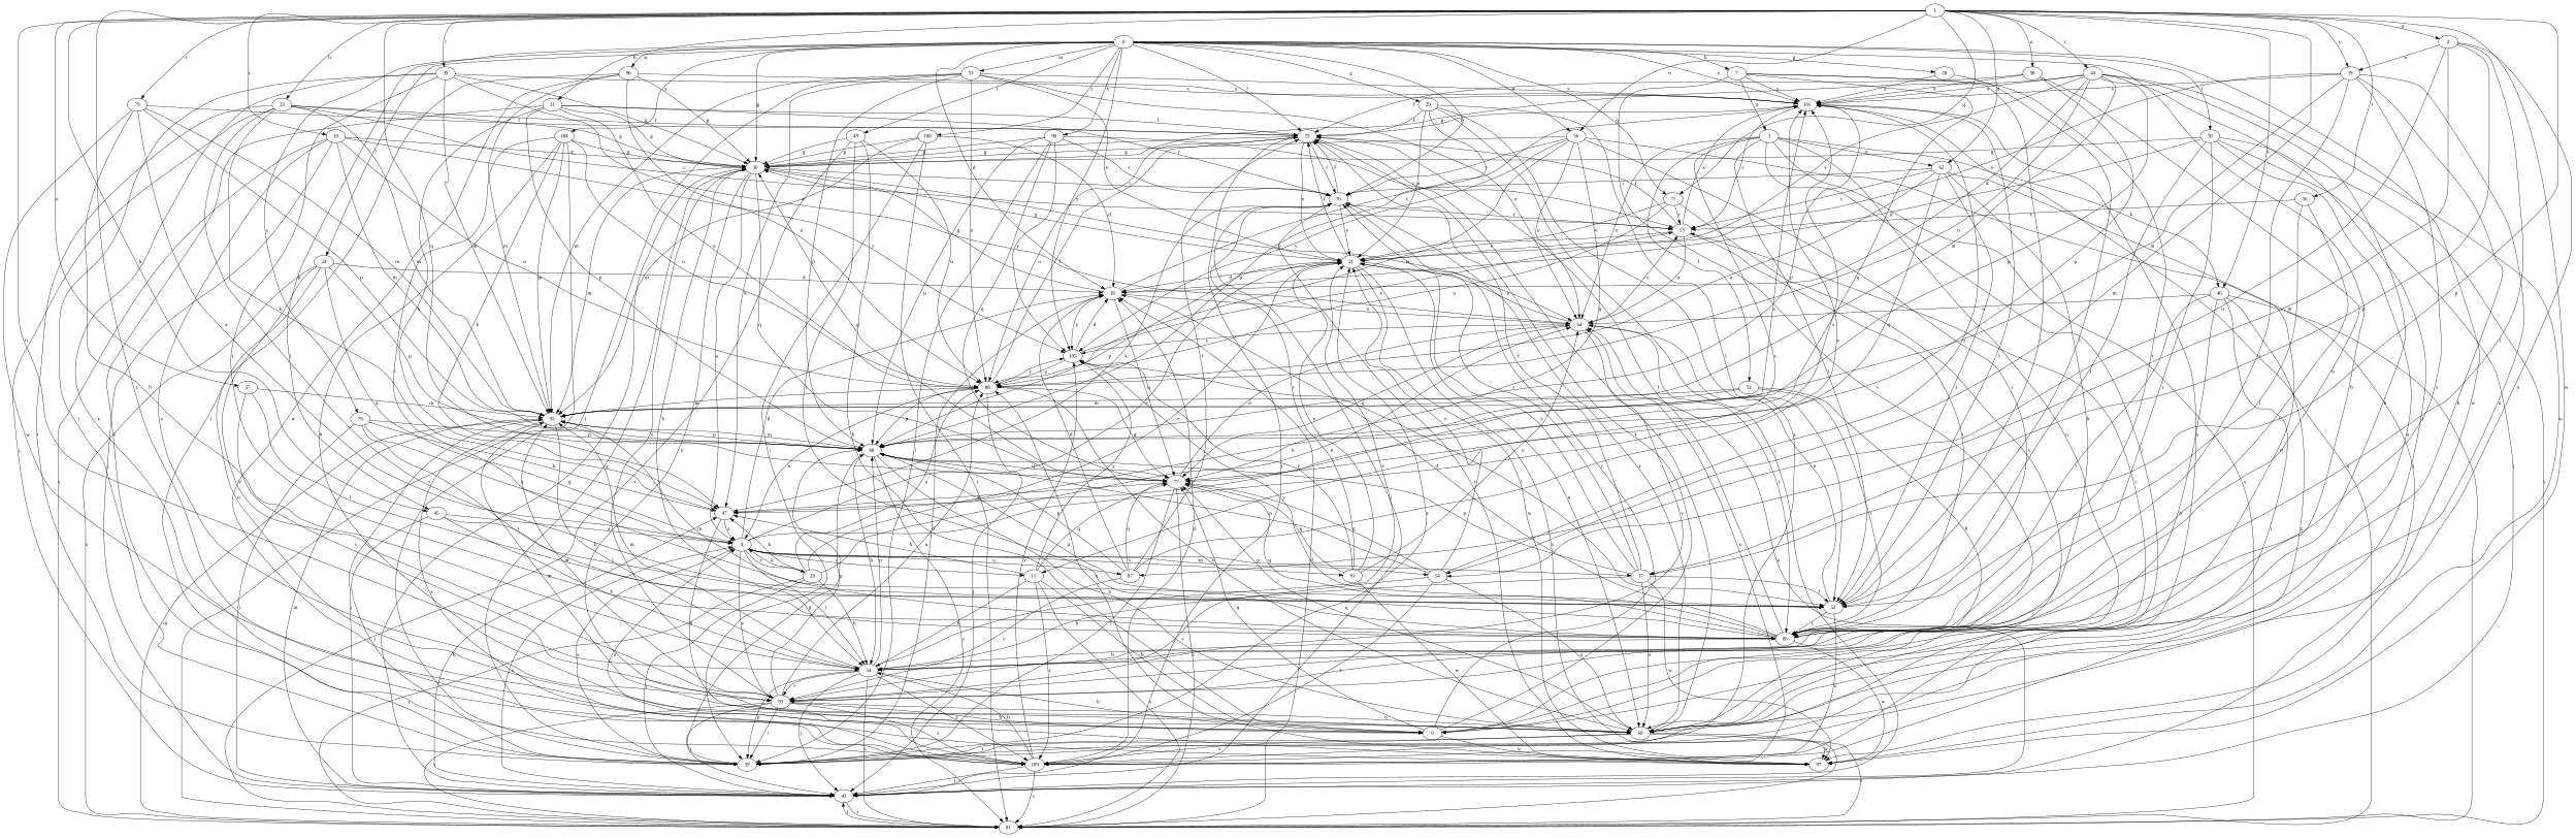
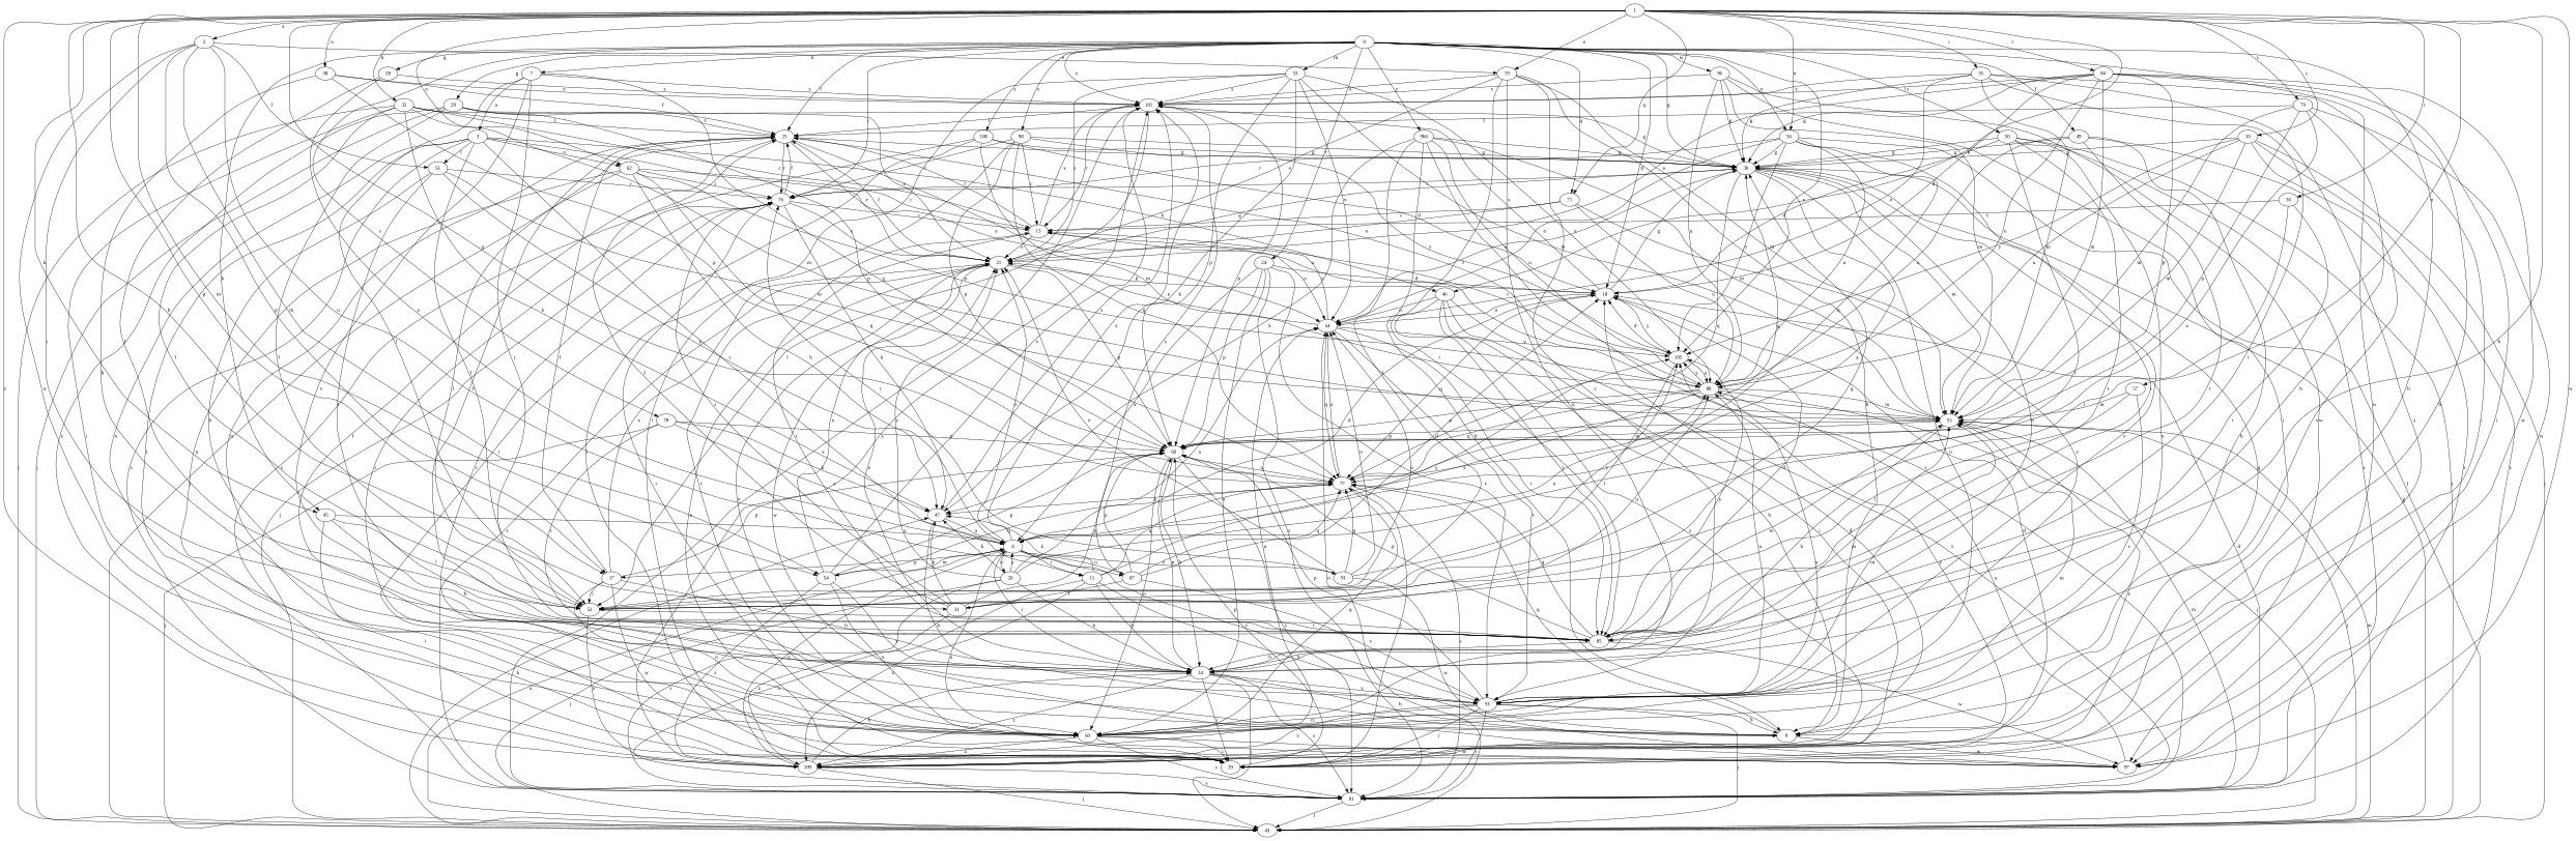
  strict digraph {
    fontname="Liberation Serif"
    node [fontname="Liberation Serif"]
    edge [fontname="Liberation Serif"]
    0
    7
    9
    18
    24
    25
    28
    29
    30
    45
    49
    50
    53
    56
    71
    76
    78
    96
    97
    98
    101
-   104
+   104 [label=904]
    105
    108
    72
    85
    3
    52
    93
    64
    60
    81
    4
    68
    21
    43
    88
    109
    34
    55
    39
    47
    13
    1
    2
    10
    19
    31
    33
    35
    36
    46
    54
    57
    58
    62
    n57 [label=17]
    79
-   84 [label=44]
+   84
    51
    87
    11
    20
    91
    0 -> 7 [label=b]
    0 -> 9 [label=b]
    0 -> 18 [label=d]
    0 -> 24 [label=f]
    0 -> 25 [label=f]
    0 -> 28 [label=g]
    0 -> 29 [label=g]
    0 -> 30 [label=g]
    0 -> 45 [label=k]
    0 -> 49 [label=l]
    0 -> 50 [label=l]
    0 -> 53 [label=m]
    0 -> 56 [label=n]
    0 -> 71 [label=q]
    0 -> 76 [label=r]
    0 -> 78 [label=s]
    0 -> 96 [label=w]
    0 -> 97 [label=w]
    0 -> 98 [label=x]
    0 -> 101 [label=x]
    0 -> 104 [label=y]
    0 -> 105 [label=y]
    0 -> 108 [label=z]
    7 -> 101 [label=x]
    7 -> 72 [label=q]
    7 -> 85 [label=t]
    7 -> 3 [label=a]
    7 -> 52 [label=l]
    7 -> 93 [label=v]
    9 -> 25 [label=f]
    9 -> 76 [label=r]
    9 -> 97 [label=w]
    9 -> 72 [label=q]
    18 -> 30 [label=g]
    18 -> 101 [label=x]
    18 -> 105 [label=y]
    18 -> 72 [label=q]
    18 -> 64 [label=o]
    24 -> 18 [label=d]
    24 -> 93 [label=v]
    24 -> 60 [label=n]
    24 -> 81 [label=s]
    24 -> 4 [label=a]
    24 -> 68 [label=p]
    25 -> 30 [label=g]
    25 -> 76 [label=r]
    25 -> 60 [label=n]
    25 -> 21 [label=e]
    25 -> 43 [label=j]
    25 -> 88 [label=u]
    28 -> 101 [label=x]
    28 -> 52 [label=l]
+   28 -> 4 [label=a]
    29 -> 25 [label=f]
    29 -> 52 [label=l]
    29 -> 68 [label=p]
    29 -> 21 [label=e]
    29 -> 43 [label=j]
    29 -> 109 [label=z]
    30 -> 76 [label=r]
    30 -> 72 [label=q]
    30 -> 93 [label=v]
    30 -> 64 [label=o]
    30 -> 60 [label=n]
    30 -> 4 [label=a]
    30 -> 34 [label=h]
    30 -> 55 [label=m]
    45 -> 52 [label=l]
    45 -> 4 [label=a]
    45 -> 34 [label=h]
    45 -> 39 [label=i]
    49 -> 9 [label=b]
    49 -> 30 [label=g]
    49 -> 85 [label=t]
    49 -> 81 [label=s]
    49 -> 88 [label=u]
    50 -> 18 [label=d]
    50 -> 30 [label=g]
    50 -> 85 [label=t]
    50 -> 52 [label=l]
    50 -> 60 [label=n]
    50 -> 81 [label=s]
    50 -> 43 [label=j]
    53 -> 101 [label=x]
    53 -> 64 [label=o]
    53 -> 68 [label=p]
    53 -> 21 [label=e]
    53 -> 88 [label=u]
    53 -> 55 [label=m]
    53 -> 39 [label=i]
    53 -> 47 [label=k]
    56 -> 30 [label=g]
    56 -> 76 [label=r]
    56 -> 105 [label=y]
    56 -> 72 [label=q]
    56 -> 85 [label=t]
    56 -> 64 [label=o]
    56 -> 43 [label=j]
    56 -> 88 [label=u]
    71 -> 93 [label=v]
    71 -> 21 [label=e]
    71 -> 88 [label=u]
    71 -> 13 [label=c]
    76 -> 25 [label=f]
    76 -> 21 [label=e]
    76 -> 43 [label=j]
    76 -> 47 [label=k]
    76 -> 13 [label=c]
    78 -> 85 [label=t]
    78 -> 4 [label=a]
    78 -> 68 [label=p]
    78 -> 43 [label=j]
    78 -> 47 [label=k]
    96 -> 30 [label=g]
    96 -> 97 [label=w]
    96 -> 101 [label=x]
    96 -> 88 [label=u]
    96 -> 55 [label=m]
    96 -> 39 [label=i]
    97 -> 76 [label=r]
    97 -> 88 [label=u]
    98 -> 30 [label=g]
    98 -> 76 [label=r]
    98 -> 105 [label=y]
    98 -> 72 [label=q]
    98 -> 68 [label=p]
    98 -> 39 [label=i]
    98 -> 13 [label=c]
    101 -> 25 [label=f]
    101 -> 52 [label=l]
    101 -> 68 [label=p]
    101 -> 13 [label=c]
    104 -> 9 [label=b]
    104 -> 30 [label=g]
    104 -> 52 [label=l]
    104 -> 81 [label=s]
    104 -> 88 [label=u]
    104 -> 55 [label=m]
    104 -> 47 [label=k]
    105 -> 18 [label=d]
    105 -> 52 [label=l]
    105 -> 88 [label=u]
    105 -> 13 [label=c]
    108 -> 18 [label=d]
    108 -> 30 [label=g]
    108 -> 81 [label=s]
    108 -> 55 [label=m]
    108 -> 39 [label=i]
    72 -> 30 [label=g]
    72 -> 64 [label=o]
    72 -> 81 [label=s]
    72 -> 39 [label=i]
    72 -> 47 [label=k]
    85 -> 18 [label=d]
    85 -> 25 [label=f]
    85 -> 97 [label=w]
    85 -> 105 [label=y]
    85 -> 72 [label=q]
    85 -> 68 [label=p]
    85 -> 34 [label=h]
    85 -> 55 [label=m]
    3 -> 52 [label=l]
    3 -> 64 [label=o]
    3 -> 60 [label=n]
    3 -> 81 [label=s]
    3 -> 39 [label=i]
    3 -> 46 [label=k]
    3 -> 62 [label=o]
    3 -> 51 [label=l]
    3 -> 11 [label=c]
    52 -> 85 [label=t]
    52 -> 64 [label=o]
    52 -> 109 [label=z]
    93 -> 9 [label=b]
    93 -> 60 [label=n]
    93 -> 81 [label=s]
    93 -> 68 [label=p]
    93 -> 43 [label=j]
    93 -> 88 [label=u]
    93 -> 109 [label=z]
    93 -> 55 [label=m]
    93 -> 39 [label=i]
    64 -> 105 [label=y]
    64 -> 72 [label=q]
    64 -> 85 [label=t]
    64 -> 93 [label=v]
    64 -> 21 [label=e]
    64 -> 13 [label=c]
    60 -> 76 [label=r]
    60 -> 97 [label=w]
    60 -> 72 [label=q]
    60 -> 81 [label=s]
    60 -> 109 [label=z]
    60 -> 55 [label=m]
    60 -> 39 [label=i]
    60 -> 13 [label=c]
    81 -> 18 [label=d]
    81 -> 101 [label=x]
    81 -> 43 [label=j]
    81 -> 55 [label=m]
    4 -> 18 [label=d]
    4 -> 101 [label=x]
    4 -> 93 [label=v]
    4 -> 21 [label=e]
    4 -> 34 [label=i]
    4 -> 54 [label=m]
    4 -> n57 [label=p]
    4 -> 87 [label=u]
    4 -> 11 [label=c]
    4 -> 20 [label=e]
    4 -> 91 [label=v]
    68 -> 72 [label=q]
    68 -> 60 [label=n]
    68 -> 81 [label=s]
    68 -> 34 [label=h]
    68 -> 55 [label=m]
    21 -> 18 [label=d]
    21 -> 25 [label=f]
    21 -> 30 [label=g]
    21 -> 97 [label=w]
    21 -> 60 [label=n]
    21 -> 81 [label=s]
    21 -> 68 [label=p]
    43 -> 30 [label=g]
    43 -> 64 [label=o]
-   43 -> 81 [label=s]
    43 -> 4 [label=a]
    43 -> 55 [label=m]
    43 -> 47 [label=k]
    88 -> 25 [label=f]
    88 -> 105 [label=y]
    88 -> 72 [label=q]
    88 -> 60 [label=n]
    88 -> 4 [label=a]
    88 -> 68 [label=p]
    88 -> 43 [label=j]
    88 -> 55 [label=m]
    109 -> 18 [label=d]
    109 -> 101 [label=x]
    109 -> 105 [label=y]
    109 -> 64 [label=o]
    109 -> 81 [label=s]
    109 -> 4 [label=a]
    109 -> 43 [label=j]
    109 -> 34 [label=h]
    34 -> 9 [label=b]
    34 -> 93 [label=v]
    34 -> 81 [label=s]
    34 -> 68 [label=p]
    34 -> 21 [label=e]
    34 -> 43 [label=j]
    34 -> 109 [label=z]
    34 -> 55 [label=m]
-   34 -> 39 [label=p]
+   34 -> 39 [label=i]
    55 -> 68 [label=p]
    55 -> 43 [label=j]
    55 -> 109 [label=z]
    55 -> 34 [label=h]
    39 -> 18 [label=d]
    39 -> 30 [label=g]
    39 -> 4 [label=a]
    39 -> 68 [label=p]
    39 -> 21 [label=e]
    47 -> 9 [label=b]
    47 -> 101 [label=x]
    47 -> 4 [label=a]
    13 -> 25 [label=f]
    13 -> 101 [label=x]
    13 -> 85 [label=t]
    13 -> 64 [label=o]
    13 -> 21 [label=e]
    1 -> 45 [label=k]
    1 -> 56 [label=n]
    1 -> 71 [label=q]
    1 -> 97 [label=w]
    1 -> 72 [label=q]
    1 -> 109 [label=z]
    1 -> 34 [label=h]
    1 -> 2 [label=a]
    1 -> 10 [label=c]
    1 -> 19 [label=e]
    1 -> 31 [label=h]
    1 -> 33 [label=h]
    1 -> 35 [label=i]
    1 -> 36 [label=i]
    1 -> 46 [label=k]
    1 -> 54 [label=m]
    1 -> 57 [label=n]
    1 -> 58 [label=n]
    1 -> 62 [label=o]
    1 -> n57 [label=p]
    1 -> 79 [label=s]
    1 -> 84 [label=t]
    2 -> 85 [label=t]
    2 -> 60 [label=n]
    2 -> 19 [label=e]
    2 -> 54 [label=m]
    2 -> n57 [label=p]
+   2 -> 51 [label=l]
    2 -> 87 [label=u]
    10 -> 30 [label=g]
    10 -> 105 [label=y]
    10 -> 93 [label=v]
    10 -> 81 [label=s]
    10 -> 43 [label=j]
    10 -> 88 [label=u]
    10 -> 55 [label=m]
    19 -> 9 [label=b]
    19 -> 101 [label=x]
    19 -> 85 [label=t]
    19 -> 93 [label=v]
    19 -> 60 [label=n]
    19 -> 21 [label=e]
    19 -> 55 [label=m]
    31 -> 25 [label=f]
    31 -> 30 [label=g]
    31 -> 76 [label=r]
    31 -> 68 [label=p]
    31 -> 88 [label=u]
    31 -> 109 [label=z]
    31 -> 47 [label=k]
    33 -> 25 [label=f]
    33 -> 30 [label=g]
    33 -> 52 [label=l]
    33 -> 43 [label=j]
    33 -> 55 [label=m]
    33 -> 39 [label=i]
    33 -> 47 [label=k]
    33 -> 13 [label=c]
    35 -> 30 [label=g]
    35 -> 101 [label=x]
    35 -> 85 [label=t]
    35 -> 64 [label=o]
    35 -> 109 [label=z]
    35 -> 55 [label=m]
    35 -> 39 [label=i]
    36 -> 85 [label=t]
    36 -> 52 [label=l]
    36 -> 13 [label=c]
    46 -> 9 [label=b]
    46 -> 85 [label=t]
    46 -> 64 [label=o]
    46 -> 81 [label=s]
    46 -> 109 [label=z]
    46 -> 39 [label=i]
    54 -> 101 [label=x]
    54 -> 72 [label=q]
    54 -> 93 [label=v]
    54 -> 60 [label=n]
    54 -> 68 [label=p]
    54 -> 21 [label=e]
    54 -> 109 [label=z]
    57 -> 52 [label=l]
    57 -> 93 [label=v]
    57 -> 55 [label=m]
    58 -> 25 [label=f]
    58 -> 101 [label=x]
    58 -> 68 [label=p]
    58 -> 34 [label=h]
    62 -> 76 [label=r]
    62 -> 72 [label=q]
    62 -> 52 [label=l]
    62 -> 60 [label=n]
    62 -> 88 [label=u]
-   62 -> 34 [label=h]
+   62 -> 4 [label=h]
    62 -> 13 [label=c]
    n57 -> 25 [label=f]
-   n57 -> 76 [label=r]
+   51 -> 76 [label=r]
    n57 -> 97 [label=w]
    n57 -> 52 [label=l]
    n57 -> 60 [label=n]
    n57 -> 68 [label=p]
    n57 -> 21 [label=e]
    n57 -> 34 [label=h]
    79 -> 25 [label=f]
    79 -> 97 [label=w]
    79 -> 4 [label=a]
    79 -> 68 [label=p]
    79 -> 34 [label=h]
    79 -> 55 [label=m]
    84 -> 9 [label=b]
    84 -> 18 [label=d]
    84 -> 30 [label=g]
    84 -> 97 [label=w]
    84 -> 101 [label=x]
    84 -> 68 [label=p]
    84 -> 21 [label=e]
    84 -> 88 [label=u]
    84 -> 55 [label=m]
    84 -> 39 [label=i]
    51 -> 85 [label=t]
    51 -> 34 [label=h]
    51 -> 55 [label=m]
    51 -> 47 [label=k]
    87 -> 18 [label=d]
-   87 -> 25 [label=f]
+   87 -> 31 [label=f]
    87 -> 101 [label=x]
    87 -> 72 [label=q]
    87 -> 93 [label=v]
    87 -> 68 [label=p]
    11 -> 9 [label=b]
    11 -> 105 [label=y]
    11 -> 72 [label=q]
    11 -> 81 [label=s]
    11 -> 109 [label=z]
    11 -> 34 [label=h]
    11 -> 47 [label=k]
    20 -> 64 [label=o]
    20 -> 81 [label=s]
    20 -> 4 [label=a]
    20 -> 21 [label=e]
    20 -> 43 [label=j]
    20 -> 88 [label=u]
    20 -> 34 [label=h]
    20 -> 47 [label=k]
    91 -> 76 [label=r]
    91 -> 97 [label=w]
    91 -> 105 [label=y]
    91 -> 72 [label=q]
    91 -> 64 [label=o]
    91 -> 21 [label=e]
  }
